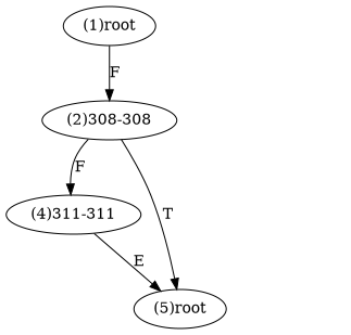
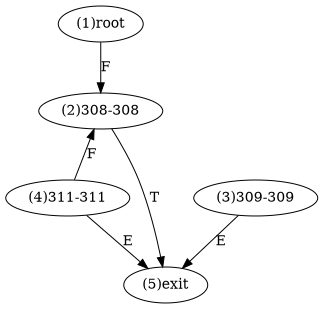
  digraph {
    n1 [label="(1)root"]
    n2 [label="(2)308-308"]
    n3 [label="(4)311-311"]
-   n4 [label="(5)root"]
+   n4 [label="(5)exit"]
+   n5 [label="(3)309-309"]
    n1 -> n2 [label=F]
-   n2 -> n3 [label=F]
+   n3 -> n2 [label=F]
    n2 -> n4 [label=T]
    n3 -> n4 [label=E]
+   n5 -> n4 [label=E]
  }
